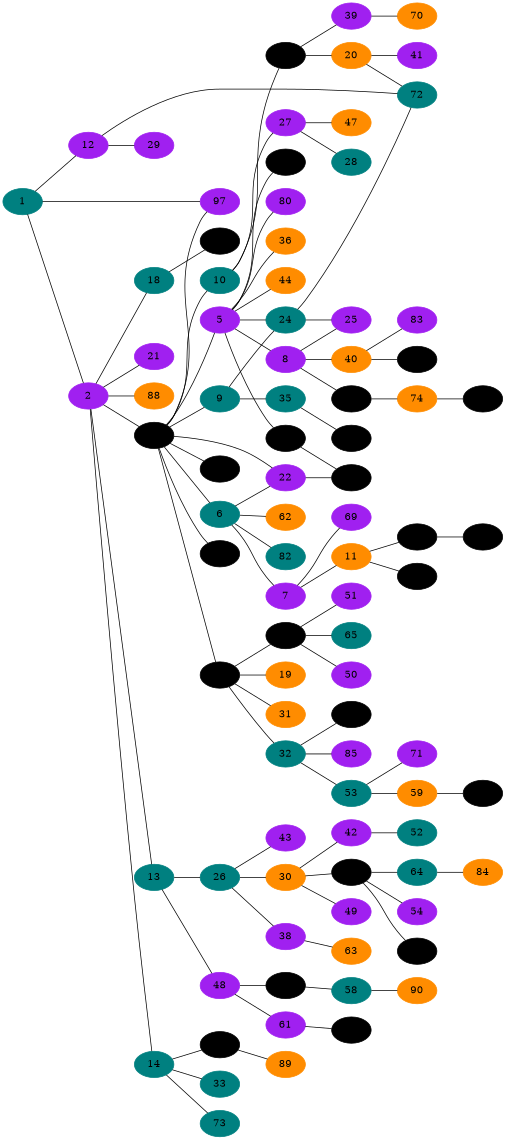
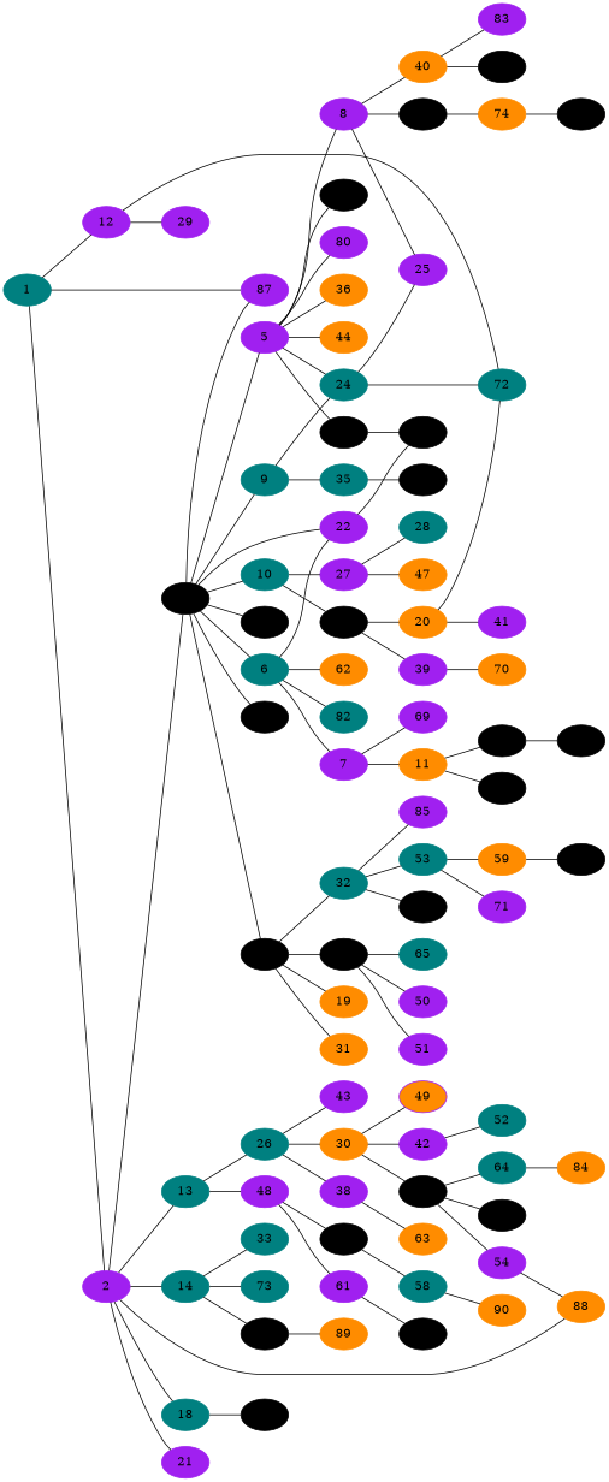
  graph {
    rankdir=LR
    node [color=purple style=filled]
    1 [color=teal]
    2
    12
-   87 [label=97]
+   87
    3 [color=black]
    13 [color=teal]
    14 [color=teal]
    18 [color=teal]
    21
    88 [color=darkorange]
    29
    72 [color=teal]
    4 [color=black]
    5
    6 [color=teal]
    9 [color=teal]
    10 [color=teal]
    22
    23 [color=black]
    45 [color=black]
    26 [color=teal]
    48
    33 [color=teal]
    73 [color=teal]
    78 [color=black]
    56 [color=black]
    17 [color=black]
    19 [color=darkorange]
    31 [color=darkorange]
    32 [color=teal]
    8
    16 [color=black]
    24 [color=teal]
    36 [color=darkorange]
    44 [color=darkorange]
    68 [color=black]
    80
    7
    62 [color=darkorange]
    82 [color=teal]
    35 [color=teal]
    15 [color=black]
    27
    77 [color=black]
    50
    51
    65 [color=teal]
    53 [color=teal]
    75 [color=black]
    85
    40 [color=darkorange]
    25
    34 [color=black]
    60 [color=black]
    83
    11 [color=darkorange]
    69
    37 [color=black]
    67 [color=black]
    74 [color=darkorange]
    79 [color=black]
    20 [color=darkorange]
    39
    28 [color=teal]
    47 [color=darkorange]
    76 [color=black]
    30 [color=darkorange]
    38
    43
    55 [color=black]
    61
    89 [color=darkorange]
    41
    70 [color=darkorange]
    42
    46 [color=black]
-   49
+   49 [fillcolor=darkorange]
    63 [color=darkorange]
    52 [color=teal]
    54
    57 [color=black]
    64 [color=teal]
    59 [color=darkorange]
    71
    86 [color=black]
    84 [color=darkorange]
    58 [color=teal]
    66 [color=black]
    81 [color=black]
    90 [color=darkorange]
    1 -- 2
    1 -- 12
    1 -- 87
    2 -- 3
    2 -- 13
    2 -- 14
    2 -- 18
    2 -- 21
    2 -- 88
    12 -- 29
    12 -- 72
    3 -- 87
    3 -- 4
    3 -- 5
    3 -- 6
    3 -- 9
    3 -- 10
    3 -- 22
    3 -- 23
    3 -- 45
    13 -- 26
    13 -- 48
    14 -- 33
    14 -- 73
    14 -- 78
    18 -- 56
    4 -- 17
    4 -- 19
    4 -- 31
    4 -- 32
    5 -- 8
    5 -- 16
    5 -- 24
    5 -- 36
    5 -- 44
    5 -- 68
    5 -- 80
    6 -- 22
    6 -- 7
    6 -- 62
    6 -- 82
    9 -- 24
    9 -- 35
    10 -- 15
    10 -- 27
    22 -- 77
    26 -- 30
    26 -- 38
    26 -- 43
    48 -- 55
    48 -- 61
    78 -- 89
    17 -- 50
    17 -- 51
    17 -- 65
    32 -- 53
    32 -- 75
    32 -- 85
    8 -- 40
    8 -- 25
    8 -- 34
    16 -- 77
    24 -- 72
    24 -- 25
    7 -- 11
    7 -- 69
    35 -- 79
    15 -- 20
    15 -- 39
    27 -- 28
    27 -- 47
    53 -- 59
    53 -- 71
    40 -- 60
    40 -- 83
    34 -- 74
    11 -- 37
    11 -- 67
    67 -- 76
    74 -- 86
    20 -- 72
    20 -- 41
    39 -- 70
    30 -- 42
    30 -- 46
    30 -- 49
    38 -- 63
    55 -- 58
    61 -- 66
    42 -- 52
    46 -- 54
    46 -- 57
    46 -- 64
+   54 -- 88
    64 -- 84
    59 -- 81
    58 -- 90
  }
